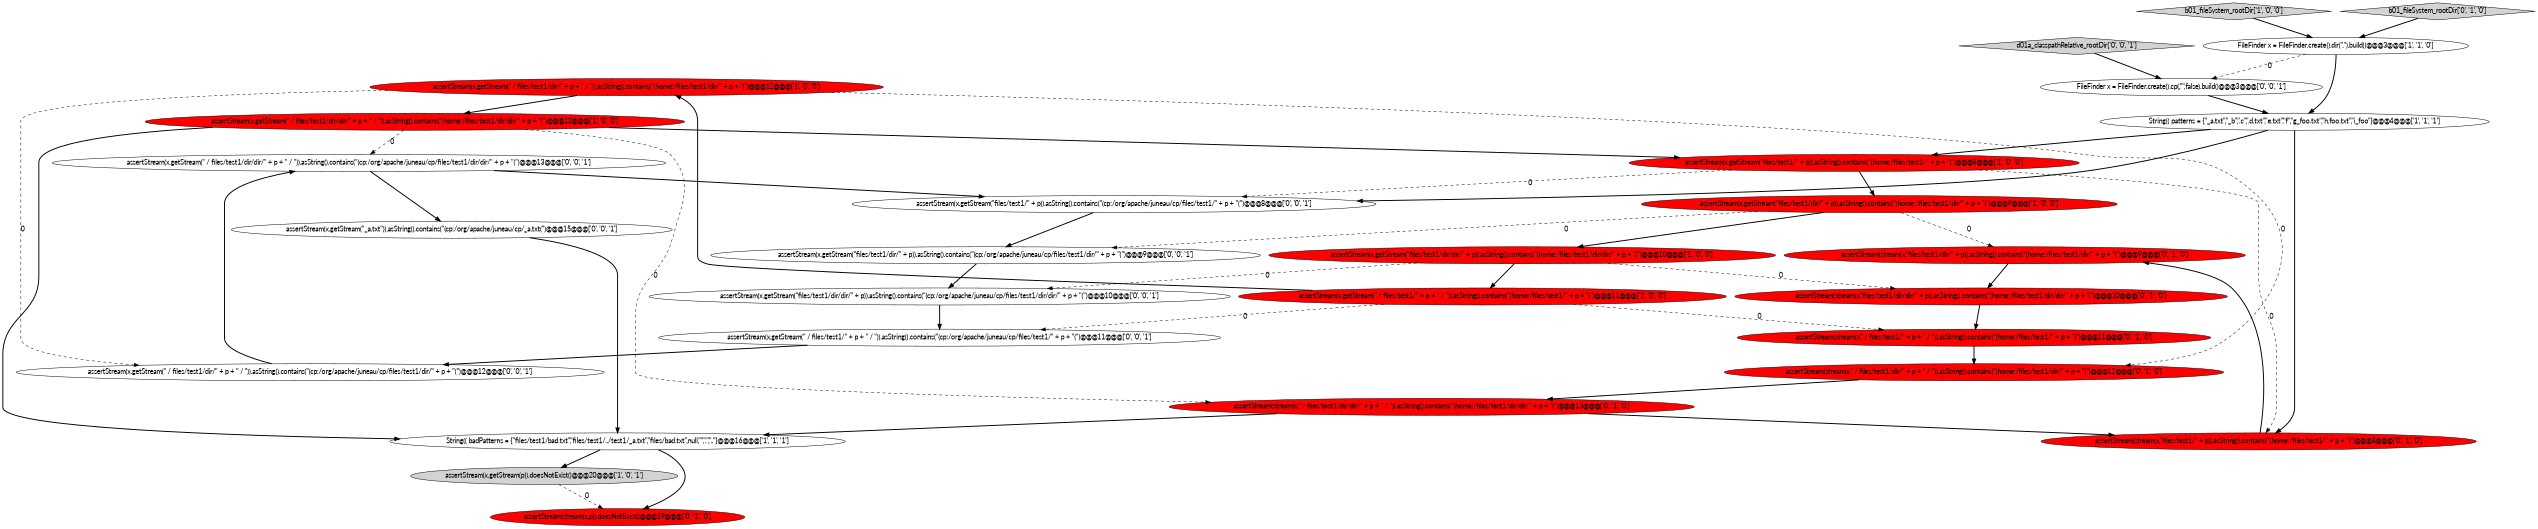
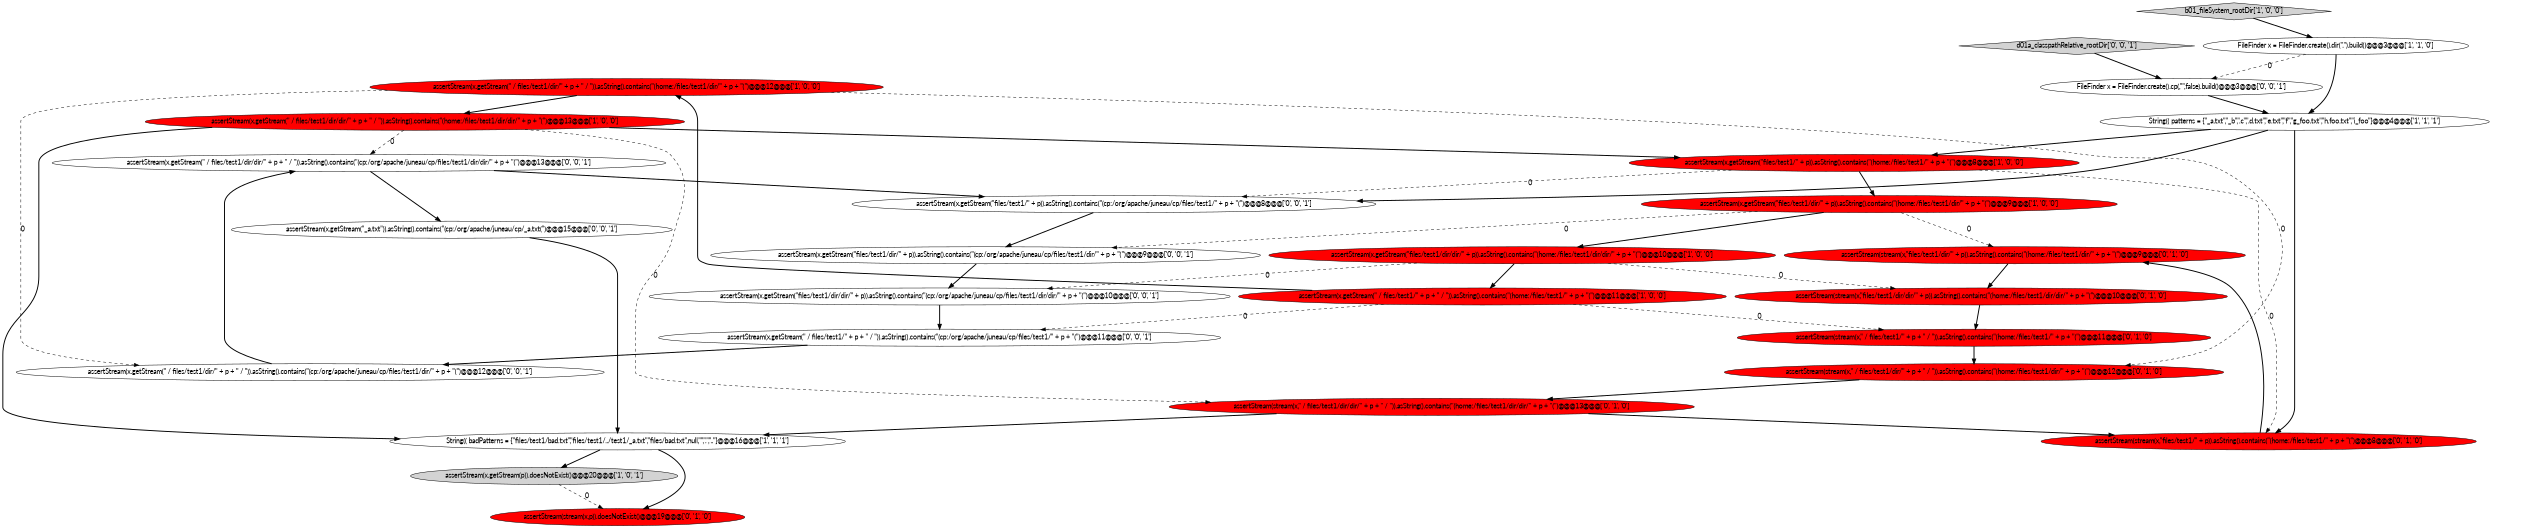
  digraph {
    fontname=Lato
    node [fillcolor=red shape=ellipse style=filled fontname=Lato]
    edge [style=bold fontname=Lato]
    n1 [label="assertStream(stream(x,\"files/test1/dir/\" + p)).asString().contains(\"(home:/files/test1/dir/\" + p + \"(\")@@@9@@@['0', '1', '0']"]
    n2 [label="assertStream(stream(x,\"files/test1/dir/dir/\" + p)).asString().contains(\"(home:/files/test1/dir/dir/\" + p + \"(\")@@@10@@@['0', '1', '0']"]
    n3 [fillcolor=white label="assertStream(x.getStream(\" / files/test1/dir/dir/\" + p + \" / \")).asString().contains(\"(cp:/org/apache/juneau/cp/files/test1/dir/dir/\" + p + \"(\")@@@13@@@['0', '0', '1']"]
    n4 [fillcolor=white label="assertStream(x.getStream(\"files/test1/\" + p)).asString().contains(\"(cp:/org/apache/juneau/cp/files/test1/\" + p + \"(\")@@@8@@@['0', '0', '1']"]
    n5 [fillcolor=white label="assertStream(x.getStream(\"_a.txt\")).asString().contains(\"(cp:/org/apache/juneau/cp/_a.txt(\")@@@15@@@['0', '0', '1']"]
    n6 [fillcolor=white label="assertStream(x.getStream(\"files/test1/dir/\" + p)).asString().contains(\"(cp:/org/apache/juneau/cp/files/test1/dir/\" + p + \"(\")@@@9@@@['0', '0', '1']"]
    n7 [fillcolor=white label="assertStream(x.getStream(\"files/test1/dir/dir/\" + p)).asString().contains(\"(cp:/org/apache/juneau/cp/files/test1/dir/dir/\" + p + \"(\")@@@10@@@['0', '0', '1']"]
    n8 [label="assertStream(stream(x,\" / files/test1/dir/\" + p + \" / \")).asString().contains(\"(home:/files/test1/dir/\" + p + \"(\")@@@12@@@['0', '1', '0']"]
    n9 [label="assertStream(stream(x,\" / files/test1/dir/dir/\" + p + \" / \")).asString().contains(\"(home:/files/test1/dir/dir/\" + p + \"(\")@@@13@@@['0', '1', '0']"]
    n10 [fillcolor=lightgray label="b01_fileSystem_rootDir['1', '0', '0']" shape=diamond]
    n11 [fillcolor=white label="FileFinder x = FileFinder.create().dir(\".\").build()@@@3@@@['1', '1', '0']"]
    n12 [label="assertStream(x.getStream(\"files/test1/dir/dir/\" + p)).asString().contains(\"(home:/files/test1/dir/dir/\" + p + \"(\")@@@10@@@['1', '0', '0']"]
    n13 [label="assertStream(x.getStream(\" / files/test1/\" + p + \" / \")).asString().contains(\"(home:/files/test1/\" + p + \"(\")@@@11@@@['1', '0', '0']"]
    n14 [fillcolor=lightgray label="d01a_classpathRelative_rootDir['0', '0', '1']" shape=diamond]
    n15 [fillcolor=white label="FileFinder x = FileFinder.create().cp(,\"\",false).build()@@@3@@@['0', '0', '1']"]
    n16 [fillcolor=white label="String(( patterns = {\"_a.txt\",\"_b\",\".c\",\".d.txt\",\"e.txt\",\"f\",\"g_foo.txt\",\"h.foo.txt\",\"i_foo\"}@@@4@@@['1', '1', '1']"]
    n17 [label="assertStream(stream(x,\" / files/test1/\" + p + \" / \")).asString().contains(\"(home:/files/test1/\" + p + \"(\")@@@11@@@['0', '1', '0']"]
    n18 [fillcolor=white label="String(( badPatterns = {\"files/test1/bad.txt\",\"files/test1/../test1/_a.txt\",\"files/bad.txt\",null,\"\",\".\",\"..\"}@@@16@@@['1', '1', '1']"]
    n19 [fillcolor=lightgray label="assertStream(x.getStream(p)).doesNotExist()@@@20@@@['1', '0', '1']"]
    n20 [label="assertStream(stream(x,p)).doesNotExist()@@@19@@@['0', '1', '0']"]
    n21 [label="assertStream(stream(x,\"files/test1/\" + p)).asString().contains(\"(home:/files/test1/\" + p + \"(\")@@@8@@@['0', '1', '0']"]
    n22 [label="assertStream(x.getStream(\"files/test1/\" + p)).asString().contains(\"(home:/files/test1/\" + p + \"(\")@@@8@@@['1', '0', '0']"]
    n23 [label="assertStream(x.getStream(\"files/test1/dir/\" + p)).asString().contains(\"(home:/files/test1/dir/\" + p + \"(\")@@@9@@@['1', '0', '0']"]
-   n24 [fillcolor=lightgray label="b01_fileSystem_rootDir['0', '1', '0']" shape=diamond]
    n25 [fillcolor=white label="assertStream(x.getStream(\" / files/test1/\" + p + \" / \")).asString().contains(\"(cp:/org/apache/juneau/cp/files/test1/\" + p + \"(\")@@@11@@@['0', '0', '1']"]
    n26 [label="assertStream(x.getStream(\" / files/test1/dir/\" + p + \" / \")).asString().contains(\"(home:/files/test1/dir/\" + p + \"(\")@@@12@@@['1', '0', '0']"]
    n27 [fillcolor=white label="assertStream(x.getStream(\" / files/test1/dir/\" + p + \" / \")).asString().contains(\"(cp:/org/apache/juneau/cp/files/test1/dir/\" + p + \"(\")@@@12@@@['0', '0', '1']"]
    n28 [label="assertStream(x.getStream(\" / files/test1/dir/dir/\" + p + \" / \")).asString().contains(\"(home:/files/test1/dir/dir/\" + p + \"(\")@@@13@@@['1', '0', '0']"]
    n1 -> n2
    n2 -> n17
    n3 -> n4
    n3 -> n5
    n4 -> n6
    n5 -> n18
    n6 -> n7
    n7 -> n25
    n8 -> n9
    n9 -> n18
    n9 -> n21
    n10 -> n11
    n11 -> n15 [label=0 style=dashed]
    n11 -> n16
    n12 -> n2 [label=0 style=dashed]
    n12 -> n7 [label=0 style=dashed]
    n12 -> n13
    n13 -> n17 [label=0 style=dashed]
    n13 -> n25 [label=0 style=dashed]
    n13 -> n26
    n14 -> n15
    n15 -> n16
    n16 -> n4
    n16 -> n21
    n16 -> n22
    n17 -> n8
    n18 -> n19
    n18 -> n20
    n19 -> n20 [label=0 style=dashed]
    n21 -> n1
    n22 -> n4 [label=0 style=dashed]
    n22 -> n21 [label=0 style=dashed]
    n22 -> n23
    n23 -> n1 [label=0 style=dashed]
    n23 -> n6 [label=0 style=dashed]
    n23 -> n12
-   n24 -> n11
    n25 -> n27
    n26 -> n8 [label=0 style=dashed]
    n26 -> n27 [label=0 style=dashed]
    n26 -> n28
    n27 -> n3
    n28 -> n3 [label=0 style=dashed]
    n28 -> n9 [label=0 style=dashed]
    n28 -> n18
    n28 -> n22
  }
